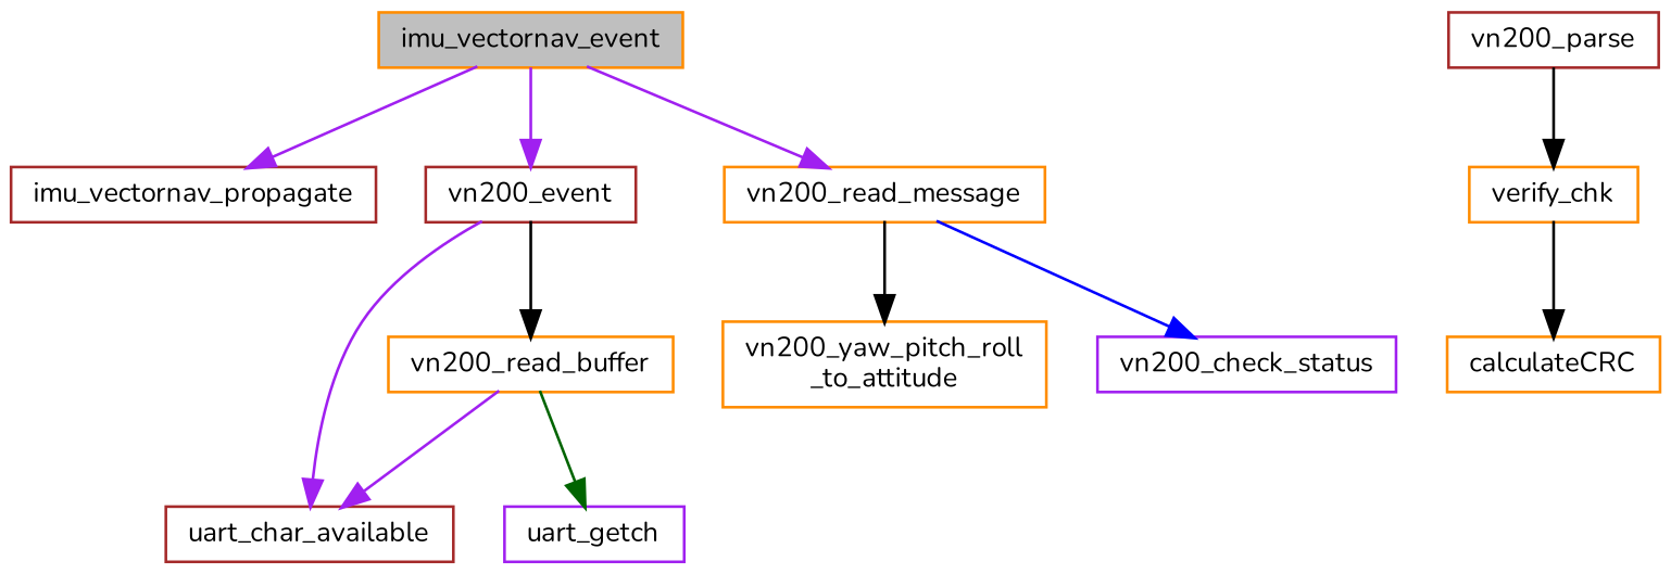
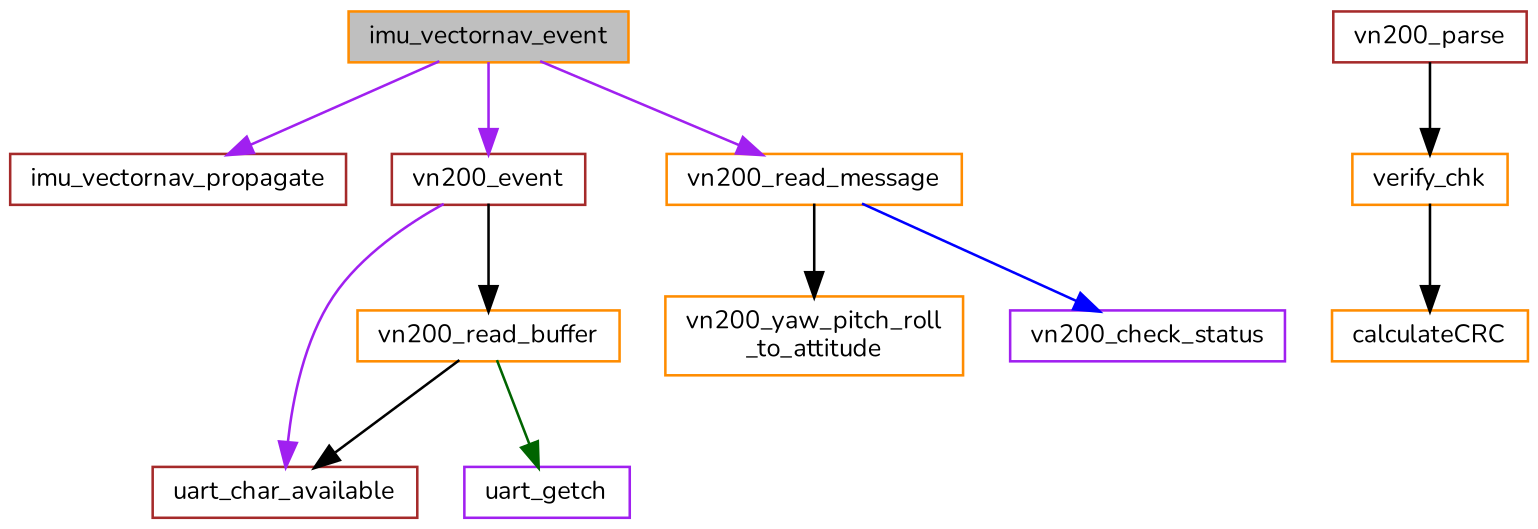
  digraph {
    fontname=Nunito
    rankdir=TB
    node [color=darkorange fillcolor=white fontname=Nunito fontsize=10 shape=record style=filled]
    edge [color=purple fontname=Nunito fontsize=10 labelfontname=FreeSans labelfontsize=10 style=solid]
    n1 [fillcolor=grey75 fontcolor=black height=0.2 label=imu_vectornav_event width=0.4]
    n2 [color=brown height=0.2 label=imu_vectornav_propagate width=0.4]
    n3 [color=brown height=0.2 label=vn200_event width=0.4]
    n4 [height=0.2 label=vn200_read_message width=0.4]
    n5 [color=brown height=0.2 label=uart_char_available width=0.4]
    n6 [height=0.2 label=vn200_read_buffer width=0.4]
    n7 [height=0.2 label="vn200_yaw_pitch_roll\l_to_attitude" width=0.4]
    n8 [color=purple height=0.2 label=vn200_check_status width=0.4]
    n9 [color=purple height=0.2 label=uart_getch width=0.4]
    n10 [color=brown height=0.2 label=vn200_parse width=0.4]
    n11 [height=0.2 label=verify_chk width=0.4]
    n12 [height=0.2 label=calculateCRC width=0.4]
    n1 -> n2
    n1 -> n3
    n1 -> n4
    n3 -> n5
    n3 -> n6 [color=black]
    n4 -> n7 [color=black]
    n4 -> n8 [color=blue]
-   n6 -> n5
+   n6 -> n5 [color=black]
    n6 -> n9 [color=darkgreen]
    n10 -> n11 [color=black]
    n11 -> n12 [color=black]
  }
